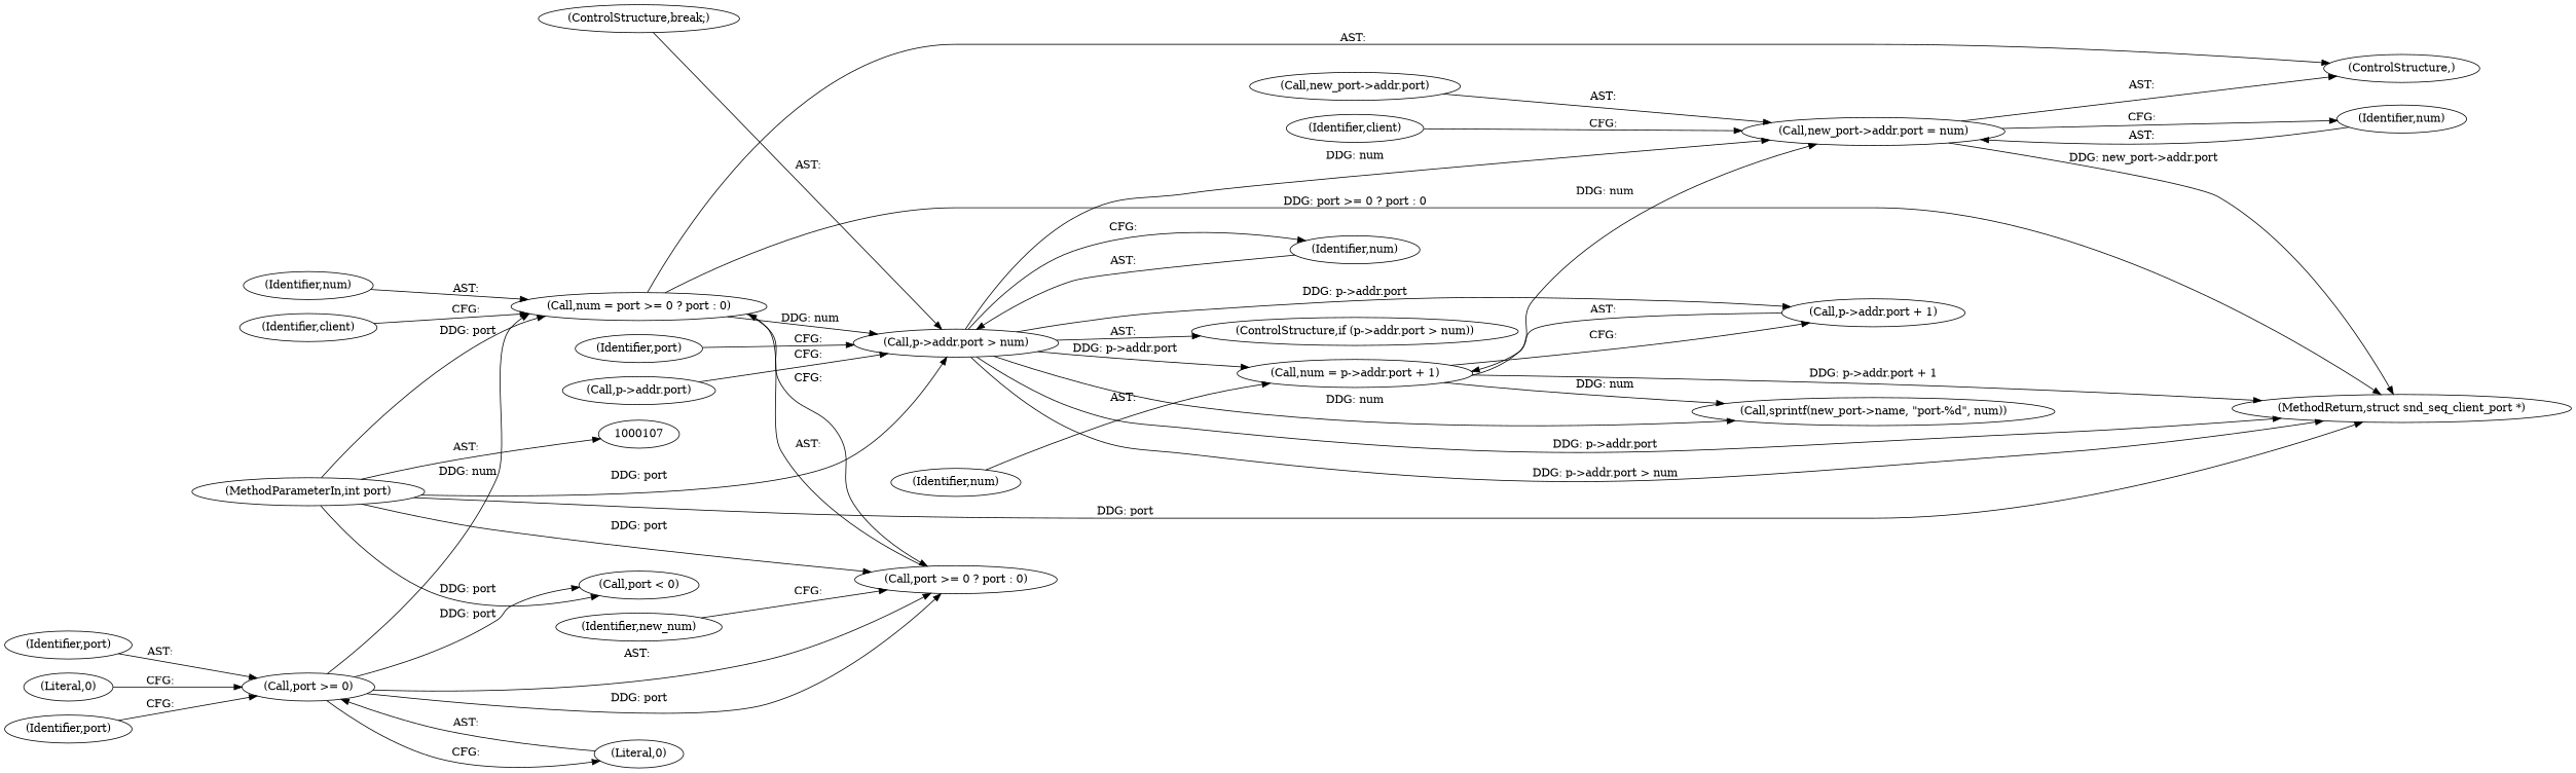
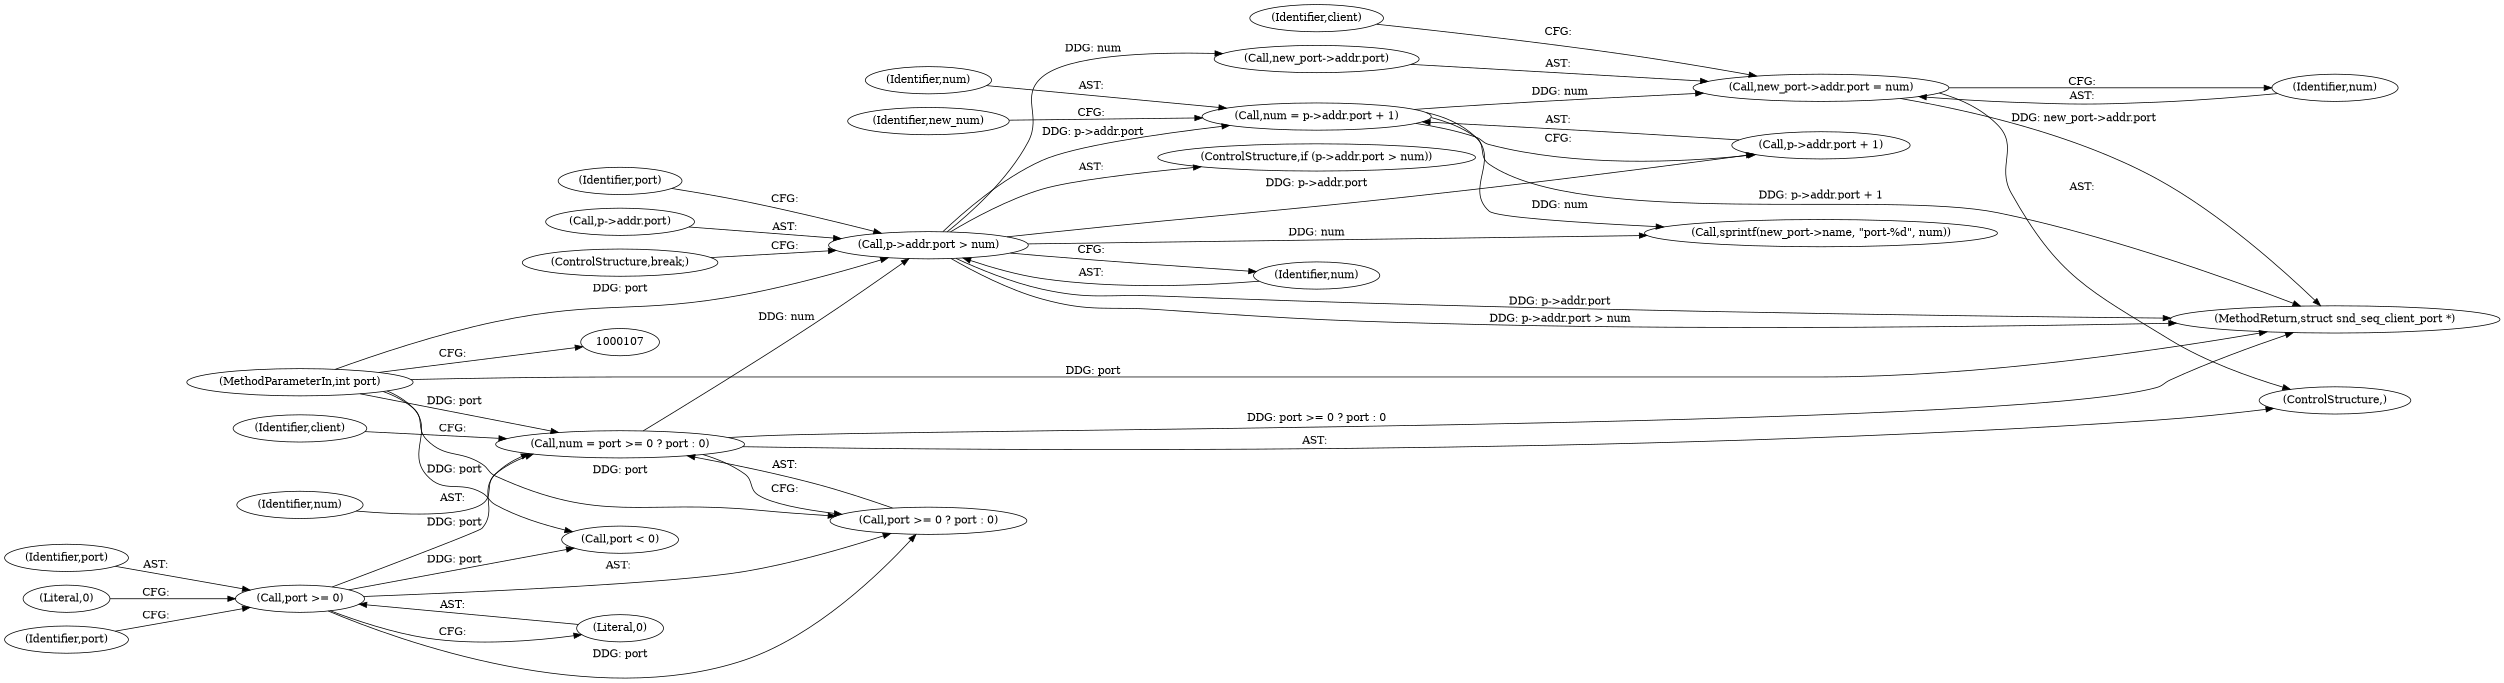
  digraph {
    rankdir=LR
    n1 [label="(Call,new_port->addr.port = num)"]
    n2 [label="(MethodReturn,struct snd_seq_client_port *)"]
    n3 [label="(Identifier,num)"]
    n4 [label="(ControlStructure,)"]
    n5 [label="(Call,p->addr.port > num)"]
    n6 [label="(Call,num = p->addr.port + 1)"]
    n7 [label="(Identifier,num)"]
    n8 [label="(ControlStructure,if (p->addr.port > num))"]
    n9 [label="(Call,p->addr.port + 1)"]
    n10 [label="(Call,sprintf(new_port->name, \"port-%d\", num))"]
    n11 [label="(Call,num = port >= 0 ? port : 0)"]
    n12 [label="(Call,port >= 0 ? port : 0)"]
    n13 [label="(Call,port >= 0)"]
    n14 [label="(Call,port < 0)"]
    n15 [label="(Literal,0)"]
    n16 [label="(MethodParameterIn,int port)"]
    1000107
    n18 [label="(ControlStructure,break;)"]
    n19 [label="(Call,new_port->addr.port)"]
    n20 [label="(Identifier,port)"]
    n21 [label="(Identifier,num)"]
    n22 [label="(Identifier,port)"]
    n23 [label="(Identifier,client)"]
    n24 [label="(Identifier,new_num)"]
    n25 [label="(Call,p->addr.port)"]
    n26 [label="(Identifier,client)"]
    n27 [label="(Literal,0)"]
    n28 [label="(Identifier,port)"]
    n29 [label="(Identifier,num)"]
    n1 -> n2 [label="DDG: new_port->addr.port"]
    n1 -> n3 [label="CFG: "]
    n1 -> n4 [label="AST: "]
    n3 -> n1 [label="AST: "]
-   n5 -> n1 [label="DDG: num"]
+   n5 -> n19 [label="DDG: num"]
    n5 -> n2 [label="DDG: p->addr.port"]
    n5 -> n2 [label="DDG: p->addr.port > num"]
    n5 -> n6 [label="DDG: p->addr.port"]
    n5 -> n7 [label="CFG: "]
    n5 -> n8 [label="AST: "]
    n5 -> n9 [label="DDG: p->addr.port"]
    n5 -> n10 [label="DDG: num"]
    n6 -> n1 [label="DDG: num"]
    n6 -> n2 [label="DDG: p->addr.port + 1"]
    n6 -> n9 [label="CFG: "]
    n6 -> n10 [label="DDG: num"]
    n7 -> n5 [label="AST: "]
    n9 -> n6 [label="AST: "]
    n11 -> n2 [label="DDG: port >= 0 ? port : 0"]
    n11 -> n4 [label="AST: "]
    n11 -> n5 [label="DDG: num"]
    n11 -> n12 [label="CFG: "]
    n12 -> n11 [label="AST: "]
-   n13 -> n11 [label="DDG: num"]
+   n13 -> n11 [label="DDG: port"]
    n13 -> n12 [label="AST: "]
    n13 -> n12 [label="DDG: port"]
    n13 -> n14 [label="DDG: port"]
    n13 -> n15 [label="CFG: "]
    n15 -> n13 [label="AST: "]
    n16 -> n2 [label="DDG: port"]
    n16 -> n5 [label="DDG: port"]
    n16 -> n11 [label="DDG: port"]
    n16 -> n12 [label="DDG: port"]
    n16 -> n14 [label="DDG: port"]
-   n16 -> 1000107 [label="AST: "]
-   n18 -> n5 [label="AST: "]
+   n16 -> 1000107 [label="CFG: "]
+   n18 -> n5 [label="CFG: "]
    n19 -> n1 [label="AST: "]
    n20 -> n13 [label="AST: "]
    n21 -> n11 [label="AST: "]
    n22 -> n5 [label="CFG: "]
    n23 -> n1 [label="CFG: "]
-   n24 -> n12 [label="CFG: "]
-   n25 -> n5 [label="CFG: "]
+   n24 -> n6 [label="CFG: "]
+   n25 -> n5 [label="AST: "]
    n26 -> n11 [label="CFG: "]
    n27 -> n13 [label="CFG: "]
    n28 -> n13 [label="CFG: "]
    n29 -> n6 [label="AST: "]
  }
